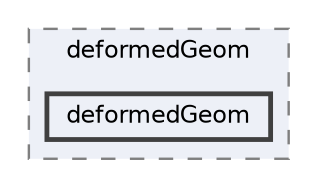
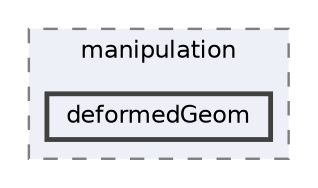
  digraph {
    compound=true
    n1 [color=grey25 fillcolor="#edf0f7" fontname=Helvetica fontsize=10 height=0.2 label=deformedGeom shape=box style="filled,bold" width=0.4]
    subgraph cluster_1 {
      bgcolor="#edf0f7"
      fontname=Helvetica
      fontsize=10
-     label=deformedGeom
+     label=manipulation
      pencolor=grey50
      style="filled,dashed"
      n1
    }
  }
